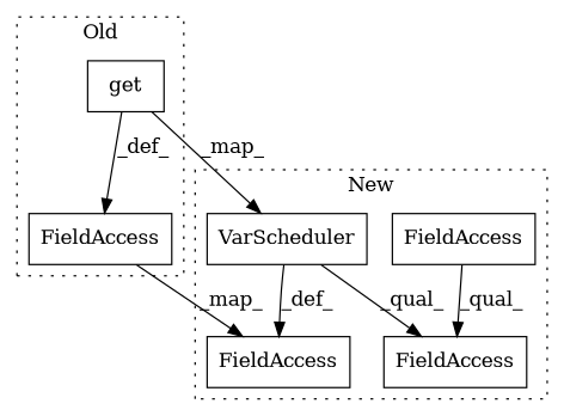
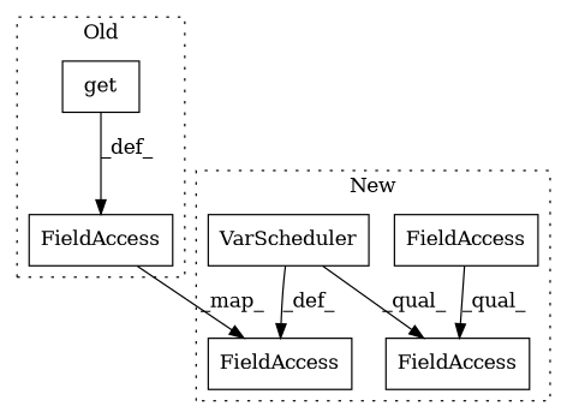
  digraph {
    node [a=22 l=21 s=932 shape=box]
    n1 [a=32 l="4,1" label=get s="966,981"]
    n2 [label=FieldAccess s=922]
    n3 [a=32 l="13,1" label=VarScheduler s="869,903"]
    n4 [l=36 label=FieldAccess]
    n5 [l=26 label=FieldAccess]
    n6 [label=FieldAccess s=910]
    subgraph cluster_1 {
      label=Old
      style=dotted
      n1
      n2
    }
    subgraph cluster_2 {
      label=New
      style=dotted
      n3
      n4
      n5
      n6
    }
    n1 -> n2 [label=_def_]
-   n1 -> n3 [label=_map_]
    n2 -> n6 [label=_map_]
    n3 -> n4 [label=_qual_]
    n3 -> n6 [label=_def_]
    n5 -> n4 [label=_qual_]
  }
